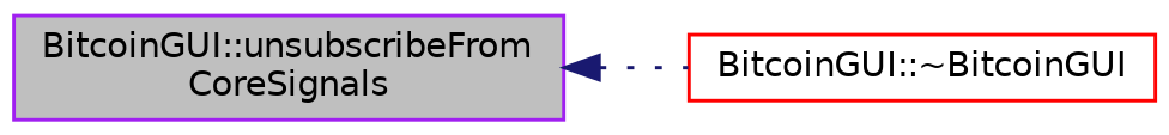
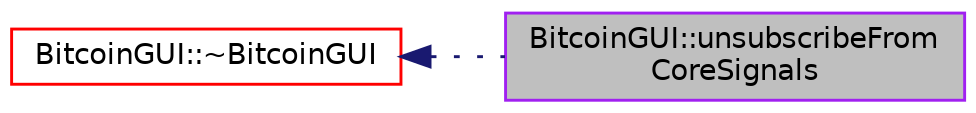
  digraph {
    rankdir=LR
    fontname="DejaVu Sans"
    node [fontname="DejaVu Sans" fontsize=10 shape=record style=filled]
    n1 [color=purple fillcolor=grey75 fontcolor=black height=0.2 label="BitcoinGUI::unsubscribeFrom\lCoreSignals" width=0.4]
    n2 [color=red fillcolor=white height=0.2 label="BitcoinGUI::~BitcoinGUI" width=0.4]
-   n1 -> n2 [color=midnightblue dir=back fontname="DejaVu Sans" fontsize=10 labelfontname=Helvetica labelfontsize=10 style=dotted]
+   n2 -> n1 [color=midnightblue dir=back fontname="DejaVu Sans" fontsize=10 labelfontname=Helvetica labelfontsize=10 style=dotted]
  }
